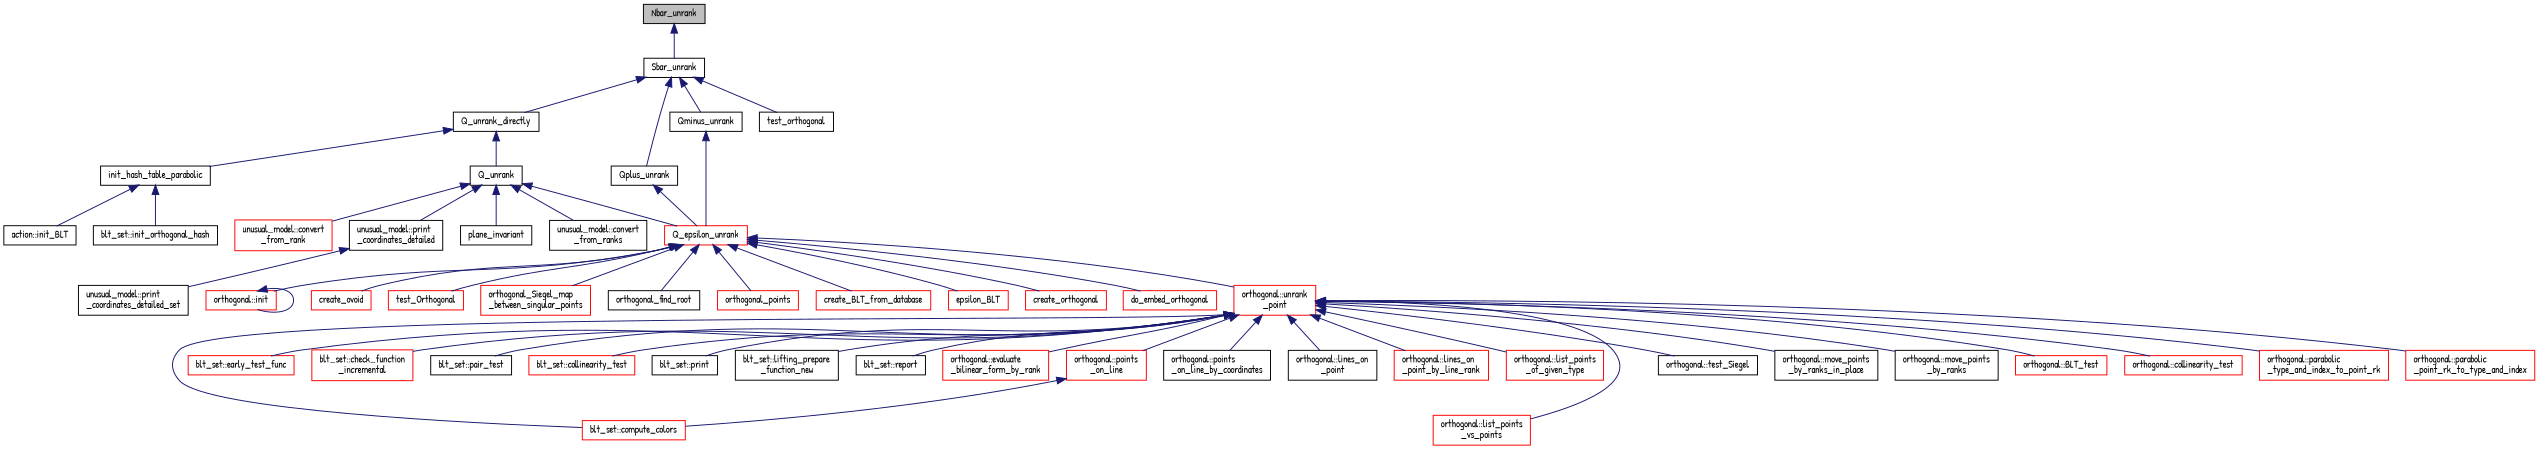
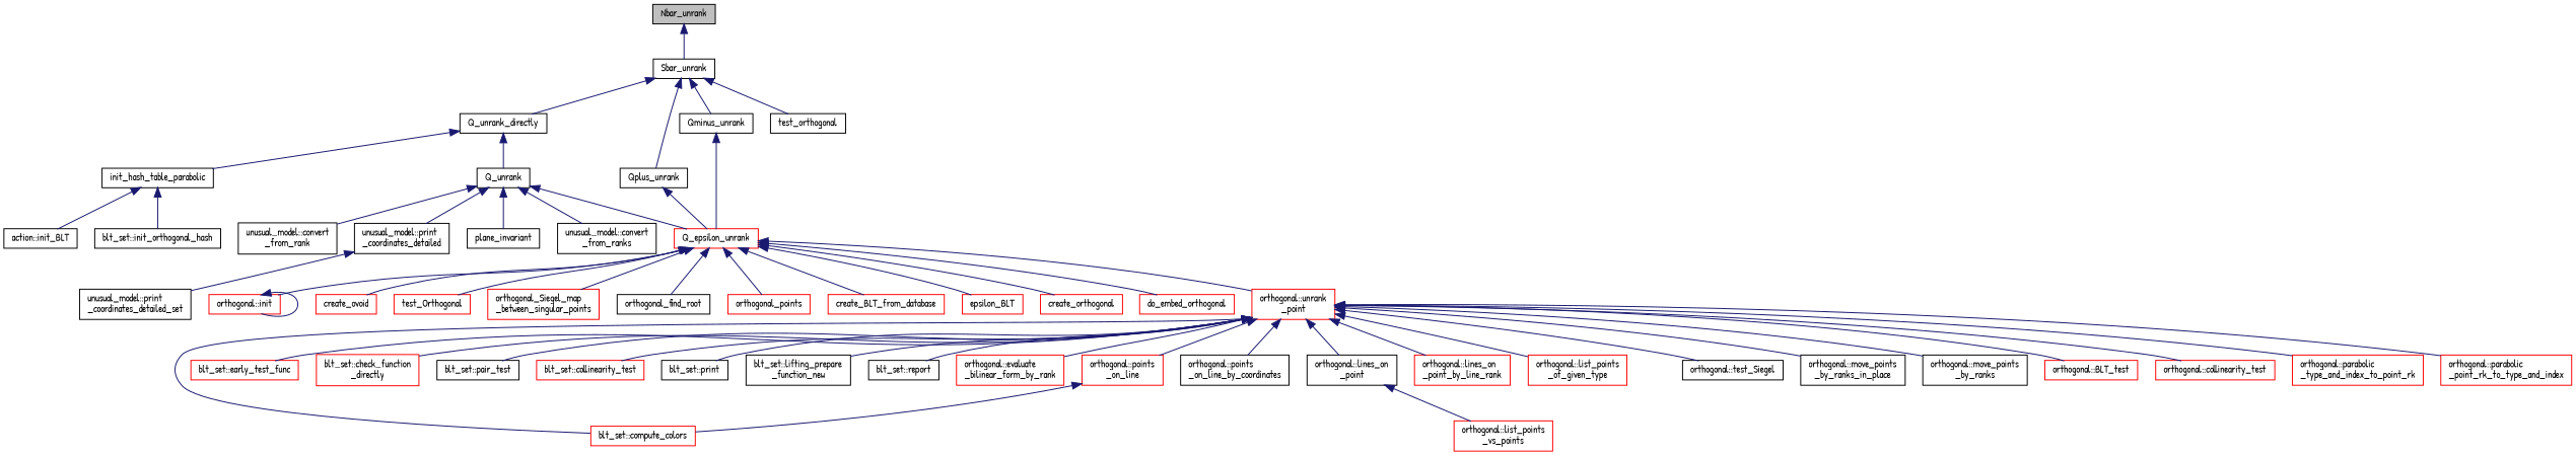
  digraph {
    fontname="Patrick Hand"
    rankdir=TB
    node [color=black fillcolor=white fontname="Patrick Hand" fontsize=10 shape=record style=filled]
    edge [color=midnightblue dir=back fontname="Patrick Hand" fontsize=10 labelfontname=Helvetica labelfontsize=10 style=solid]
    n1 [fillcolor=grey75 fontcolor=black height=0.2 label=Nbar_unrank width=0.4]
    n2 [height=0.2 label=Sbar_unrank width=0.4]
    n3 [height=0.2 label=Q_unrank_directly width=0.4]
    n4 [height=0.2 label=Qplus_unrank width=0.4]
    n5 [height=0.2 label=Qminus_unrank width=0.4]
    n6 [height=0.2 label=test_orthogonal width=0.4]
    n7 [height=0.2 label=init_hash_table_parabolic width=0.4]
    n8 [height=0.2 label=Q_unrank width=0.4]
    n9 [color=red height=0.2 label=Q_epsilon_unrank width=0.4]
    n10 [height=0.2 label="blt_set::init_orthogonal_hash" width=0.4]
    n11 [height=0.2 label="action::init_BLT" width=0.4]
    n12 [height=0.2 label=plane_invariant width=0.4]
    n13 [height=0.2 label="unusual_model::convert\l_from_ranks" width=0.4]
-   n14 [color=red height=0.2 label="unusual_model::convert\l_from_rank" width=0.4]
+   n14 [height=0.2 label="unusual_model::convert\l_from_rank" width=0.4]
    n15 [height=0.2 label="unusual_model::print\l_coordinates_detailed" width=0.4]
    n16 [color=red height=0.2 label="orthogonal::unrank\l_point" width=0.4]
    n17 [color=red height=0.2 label="orthogonal::init" width=0.4]
    n18 [color=red height=0.2 label=create_ovoid width=0.4]
    n19 [color=red height=0.2 label=test_Orthogonal width=0.4]
    n20 [color=red height=0.2 label="orthogonal_Siegel_map\l_between_singular_points" width=0.4]
    n21 [height=0.2 label=orthogonal_find_root width=0.4]
    n22 [color=red height=0.2 label=orthogonal_points width=0.4]
    n23 [color=red height=0.2 label=create_BLT_from_database width=0.4]
    n24 [color=red height=0.2 label=epsilon_BLT width=0.4]
    n25 [color=red height=0.2 label=create_orthogonal width=0.4]
    n26 [color=red height=0.2 label=do_embed_orthogonal width=0.4]
    n27 [height=0.2 label="unusual_model::print\l_coordinates_detailed_set" width=0.4]
    n28 [color=red height=0.2 label="blt_set::compute_colors" width=0.4]
    n29 [color=red height=0.2 label="blt_set::early_test_func" width=0.4]
-   n30 [color=red height=0.2 label="blt_set::check_function\l_incremental" width=0.4]
+   n30 [color=red height=0.2 label="blt_set::check_function\l_directly" width=0.4]
    n31 [height=0.2 label="blt_set::pair_test" width=0.4]
    n32 [color=red height=0.2 label="blt_set::collinearity_test" width=0.4]
    n33 [height=0.2 label="blt_set::print" width=0.4]
    n34 [height=0.2 label="blt_set::lifting_prepare\l_function_new" width=0.4]
    n35 [height=0.2 label="blt_set::report" width=0.4]
    n36 [color=red height=0.2 label="orthogonal::evaluate\l_bilinear_form_by_rank" width=0.4]
    n37 [color=red height=0.2 label="orthogonal::points\l_on_line" width=0.4]
    n38 [height=0.2 label="orthogonal::points\l_on_line_by_coordinates" width=0.4]
    n39 [height=0.2 label="orthogonal::lines_on\l_point" width=0.4]
    n40 [color=red height=0.2 label="orthogonal::lines_on\l_point_by_line_rank" width=0.4]
    n41 [color=red height=0.2 label="orthogonal::list_points\l_of_given_type" width=0.4]
    n42 [color=red height=0.2 label="orthogonal::list_points\l_vs_points" width=0.4]
    n43 [height=0.2 label="orthogonal::test_Siegel" width=0.4]
    n44 [height=0.2 label="orthogonal::move_points\l_by_ranks_in_place" width=0.4]
    n45 [height=0.2 label="orthogonal::move_points\l_by_ranks" width=0.4]
    n46 [color=red height=0.2 label="orthogonal::BLT_test" width=0.4]
    n47 [color=red height=0.2 label="orthogonal::collinearity_test" width=0.4]
    n48 [color=red height=0.2 label="orthogonal::parabolic\l_type_and_index_to_point_rk" width=0.4]
    n49 [color=red height=0.2 label="orthogonal::parabolic\l_point_rk_to_type_and_index" width=0.4]
    n1 -> n2
    n2 -> n3
    n2 -> n4
    n2 -> n5
    n2 -> n6
    n3 -> n7
    n3 -> n8
    n4 -> n9
    n5 -> n9
    n7 -> n10
    n7 -> n11
    n8 -> n9
    n8 -> n12
    n8 -> n13
    n8 -> n14
    n8 -> n15
    n9 -> n16
    n9 -> n17
    n9 -> n18
    n9 -> n19
    n9 -> n20
    n9 -> n21
    n9 -> n22
    n9 -> n23
    n9 -> n24
    n9 -> n25
    n9 -> n26
    n15 -> n27
    n16 -> n28
    n16 -> n29
    n16 -> n30
    n16 -> n31
    n16 -> n32
    n16 -> n33
    n16 -> n34
    n16 -> n35
    n16 -> n36
    n16 -> n37
    n16 -> n38
    n16 -> n39
    n16 -> n40
    n16 -> n41
-   n16 -> n42
+   n39 -> n42
    n16 -> n43
    n16 -> n44
    n16 -> n45
    n16 -> n46
    n16 -> n47
    n16 -> n48
    n16 -> n49
    n17 -> n17
    n37 -> n28
  }
